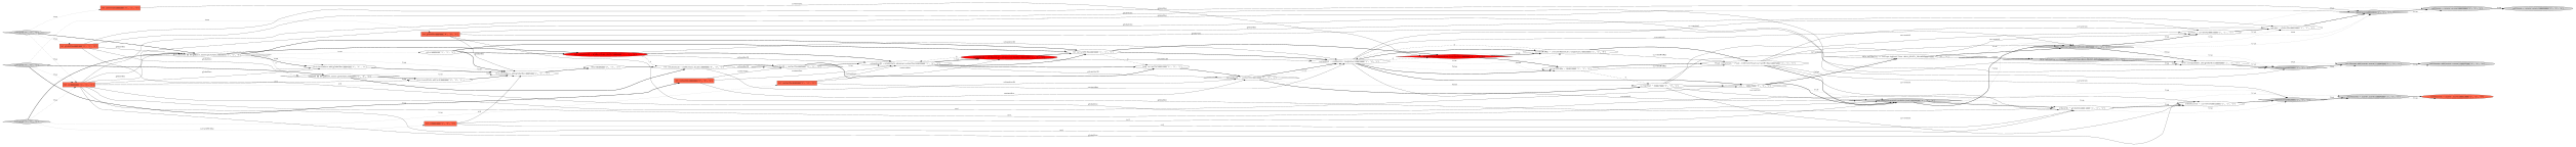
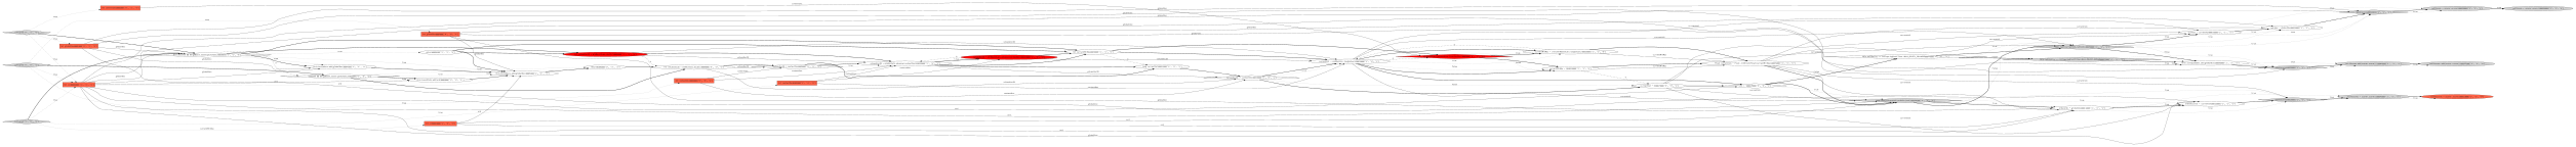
  digraph {
    fontname="Source Code Pro"
    rankdir=LR
    node [fillcolor=white fontname="Source Code Pro" shape=ellipse style=filled]
    edge [fontname="Source Code Pro" style=bold]
    n1 [label="this.nullPolicy == CollapsingPostFilter.NULL_POLICY_COLLAPSE@@@28@@@['0', '0', '1']" shape=diamond]
    n2 [fillcolor=lightgray label="comp.test(currentVal,nullVal)@@@29@@@['1', '1', '1']" shape=diamond]
    n3 [fillcolor=lightgray label="this.nullPolicy == CollapsingPostFilter.NULL_POLICY_EXPAND@@@37@@@['0', '0', '1']" shape=diamond]
    n4 [label="nullVal = currentVal@@@30@@@['1', '1', '1']"]
    n5 [fillcolor=lightgray label="needsScores@@@32@@@['1', '1', '1']" shape=diamond]
    n6 [label="nullDoc = globalDoc@@@31@@@['1', '1', '1']"]
    n7 [label="this.collapsedSet.set(globalDoc)@@@38@@@['1', '1', '1']"]
    n8 [fillcolor=lightgray label="needsScores@@@39@@@['1', '1', '1']" shape=diamond]
    n9 [fillcolor=tomato label="scores(ord( = scorer.score()@@@21@@@['1', '1', '0']"]
    n10 [label="this.boosted && mergeBoost.boost(globalDoc)@@@3@@@['1', '1', '0']" shape=diamond]
    n11 [label="this.boostDocs.add(globalDoc)@@@4@@@['1', '1', '0']"]
    n12 [label="this.boostDocs.add(globalDoc)@@@5@@@['1', '1', '1']"]
    n13 [label="int currentMinMax@@@8@@@['1', '1', '0']"]
    n14 [label="return@@@6@@@['1', '1', '0']"]
    n15 [label="boosted && mergeBoost.boost(globalDoc)@@@3@@@['0', '0', '1']" shape=diamond]
    n16 [fillcolor=red label="int valuesDocID = minMaxValues.docID()@@@8@@@['1', '0', '0']"]
    n17 [label="return@@@6@@@['0', '0', '1']"]
    n18 [label="long currentVal@@@12@@@['0', '0', '1']"]
    n19 [fillcolor=red label="minMaxValues.advanceExact(contextDoc)@@@9@@@['0', '1', '0']" shape=diamond]
    n20 [label="currentVal = minMaxVals.longValue()@@@14@@@['1', '0', '1']"]
    n21 [label="this.boostOrds.add(ord)@@@4@@@['0', '0', '1']"]
    n22 [label="int valuesDocID = minMaxVals.docID()@@@8@@@['0', '0', '1']"]
    n23 [label="valuesDocID = minMaxVals.advance(contextDoc)@@@10@@@['1', '0', '1']"]
    n24 [fillcolor=lightgray label="collapse['0', '1', '0']" shape=diamond]
    n25 [fillcolor=tomato label="int ord@@@2@@@['1', '1', '1']" shape=box]
    n26 [fillcolor=tomato label="int globalDoc@@@2@@@['0', '1', '0']" shape=box]
    n27 [fillcolor=tomato label="int contextDoc@@@2@@@['0', '1', '0']" shape=box]
    n28 [label="ords(ord( = globalDoc@@@21@@@['1', '1', '1']"]
    n29 [label="ordVals(ord( = currentVal@@@22@@@['1', '1', '1']"]
    n30 [label="ord > -1@@@19@@@['0', '0', '1']" shape=diamond]
    n31 [fillcolor=lightgray label="comp.test(currentVal,ordVals(ord()@@@20@@@['1', '1', '1']" shape=diamond]
    n32 [fillcolor=lightgray label="scores(ord( = scorer.score()@@@24@@@['1', '1', '1']"]
    n33 [fillcolor=lightgray label="nullScore = scorer.score()@@@33@@@['1', '1', '1']"]
    n34 [fillcolor=lightgray label="nullScore = scorer.score()@@@30@@@['1', '1', '0']"]
    n35 [fillcolor=lightgray label="needsScores@@@23@@@['1', '1', '1']" shape=diamond]
    n36 [fillcolor=lightgray label="nullScores.add(scorer.score())@@@40@@@['1', '1', '1']"]
    n37 [label="valuesDocID == contextDoc@@@13@@@['0', '0', '1']" shape=diamond]
    n38 [fillcolor=red label="valuesDocID = minMaxValues.advance(contextDoc)@@@10@@@['1', '0', '0']"]
    n39 [label="currentVal = 0@@@17@@@['0', '0', '1']"]
    n40 [fillcolor=lightgray label="nullScores.add(scorer.score())@@@37@@@['1', '1', '0']"]
    n41 [fillcolor=tomato label="int globalDoc@@@2@@@['0', '0', '1']" shape=box]
    n42 [fillcolor=lightgray label="collapse['1', '0', '0']" shape=diamond]
    n43 [fillcolor=tomato label="int ord@@@2@@@['1', '0', '0']" shape=box]
    n44 [fillcolor=tomato label="int contextDoc@@@2@@@['1', '0', '0']" shape=box]
    n45 [label="currentMinMax = (int)minMaxValues.longValue()@@@10@@@['1', '1', '0']"]
    n46 [label="currentMinMax = 0@@@13@@@['1', '1', '0']"]
    n47 [label="float currentVal = Float.intBitsToFloat(currentMinMax)@@@15@@@['1', '1', '0']"]
    n48 [fillcolor=lightgray label="collapse['0', '0', '1']" shape=diamond]
    n49 [fillcolor=tomato label="int contextDoc@@@2@@@['0', '0', '1']" shape=box]
    n50 [label="valuesDocID < contextDoc@@@9@@@['0', '0', '1']" shape=diamond]
    n1 -> n2
    n1 -> n2 [label=true style=dotted]
    n1 -> n3
    n1 -> n3 [label=false style=dotted]
    n2 -> n4
    n2 -> n4 [label=true style=dotted]
    n2 -> n5 [label=true style=dotted]
    n2 -> n6 [label=true style=dotted]
    n2 -> n7
    n2 -> n7 [label=false style=dotted]
    n3 -> n7
    n3 -> n7 [label=true style=dotted]
    n3 -> n8 [label=true style=dotted]
    n4 -> n5 [label=true style=dotted]
    n4 -> n6 [label=true style=dotted]
    n4 -> n6
    n4 -> n33 [label=true style=dotted]
    n5 -> n33
    n5 -> n33 [label=true style=dotted]
    n6 -> n5
    n7 -> n8
    n7 -> n8 [label=true style=dotted]
    n7 -> n36 [label=true style=dotted]
    n8 -> n36 [label=true style=dotted]
    n8 -> n36
    n10 -> n11 [label=true style=dotted]
    n10 -> n11
    n10 -> n12 [label=true style=dotted]
    n10 -> n13
    n10 -> n14 [label=true style=dotted]
    n10 -> n15 [label=0 style=dashed]
    n10 -> n16
    n11 -> n12
    n12 -> n17
    n13 -> n18 [label=0 style=dashed]
    n13 -> n19
    n13 -> n20
    n14 -> n12
    n14 -> n13
    n14 -> n16
    n15 -> n12 [label=true style=dotted]
    n15 -> n17 [label=true style=dotted]
    n15 -> n21 [label=true style=dotted]
    n15 -> n21
    n15 -> n22
    n16 -> n20 [label=valuesDocID style=solid]
    n16 -> n22 [label=0 style=dashed]
    n16 -> n23
    n16 -> n23 [label=valuesDocID style=solid]
    n17 -> n22
    n18 -> n37
    n19 -> n45 [label=true style=dotted]
    n19 -> n45
    n19 -> n46
    n19 -> n46 [label=false style=dotted]
    n20 -> n2 [label=currentVal style=solid]
    n20 -> n4 [label=currentVal style=solid]
    n20 -> n19 [label=0 style=dashed]
    n20 -> n30
    n20 -> n31 [label=currentVal style=solid]
    n20 -> n45 [label=true style=dotted]
    n20 -> n45
    n20 -> n46 [label=false style=dotted]
    n20 -> n46
    n21 -> n12
    n22 -> n37 [label=valuesDocID style=solid]
    n22 -> n50
    n22 -> n50 [label=valuesDocID style=solid]
    n23 -> n13
    n23 -> n18
    n23 -> n37 [label=valuesDocID style=solid]
    n23 -> n38 [label=true style=dotted]
    n23 -> n38
    n24 -> n10
    n24 -> n25 [label=true style=dotted]
    n24 -> n26 [label=true style=dotted]
    n24 -> n27 [label=true style=dotted]
    n25 -> n5 [label=globalDoc style=solid]
    n25 -> n8 [label=globalDoc style=solid]
    n25 -> n10 [label=globalDoc style=solid]
    n25 -> n11 [label=globalDoc style=solid]
    n25 -> n12 [label=ord style=dotted]
    n25 -> n21 [label=ord style=solid]
    n25 -> n28 [label=ord style=solid]
    n25 -> n29 [label=globalDoc style=solid]
    n25 -> n30 [label=ord style=solid]
    n25 -> n31 [label=ord style=solid]
    n26 -> n5 [label=globalDoc style=solid]
    n26 -> n8 [label=globalDoc style=solid]
    n26 -> n10 [label=globalDoc style=solid]
    n26 -> n11 [label=globalDoc style=solid]
    n26 -> n29 [label=globalDoc style=solid]
    n27 -> n19 [label=contextDoc style=solid]
    n28 -> n29 [label=true style=dotted]
    n28 -> n29
    n28 -> n32 [label=true style=dotted]
    n28 -> n35 [label=true style=dotted]
    n29 -> n35
    n30 -> n1 [label=false style=dotted]
    n30 -> n1
    n30 -> n31 [label=true style=dotted]
    n30 -> n31
    n31 -> n2 [label=false style=dotted]
    n31 -> n2
    n31 -> n28 [label=true style=dotted]
    n31 -> n28
    n31 -> n29 [label=true style=dotted]
    n31 -> n35 [label=true style=dotted]
    n32 -> n9
    n32 -> n9 [label=true style=dotted]
    n33 -> n34 [label=true style=dotted]
    n33 -> n34
    n35 -> n32 [label=true style=dotted]
    n35 -> n32
    n36 -> n40 [label=true style=dotted]
    n36 -> n40
    n37 -> n20
    n37 -> n20 [label=true style=dotted]
    n37 -> n39
    n37 -> n39 [label=false style=dotted]
    n38 -> n13
    n38 -> n20 [label=valuesDocID style=solid]
    n38 -> n23 [label=0 style=dashed]
    n39 -> n2 [label=currentVal style=solid]
    n39 -> n4 [label=currentVal style=solid]
    n39 -> n29 [label=currentVal style=solid]
    n39 -> n30
    n39 -> n31 [label=currentVal style=solid]
    n41 -> n6 [label=globalDoc style=solid]
    n41 -> n7 [label=globalDoc style=solid]
    n41 -> n12 [label=globalDoc style=solid]
    n41 -> n28 [label=globalDoc style=solid]
    n42 -> n10
    n42 -> n25 [label=true style=dotted]
    n42 -> n43 [label=currentMinMax style=dotted]
    n42 -> n44 [label=true style=dotted]
    n43 -> n12 [label=ord style=solid]
    n43 -> n28 [label=ord style=solid]
    n43 -> n31 [label=ord style=solid]
    n44 -> n20 [label=contextDoc style=solid]
    n44 -> n23 [label=contextDoc style=solid]
    n44 -> n38 [label=contextDoc style=solid]
    n45 -> n20 [label=0 style=dashed]
    n45 -> n47
    n45 -> n47 [label=currentMinMax style=solid]
    n46 -> n39 [label=0 style=dashed]
    n46 -> n47 [label=currentMinMax style=solid]
    n46 -> n47
    n47 -> n4 [label=currentVal style=solid]
    n47 -> n6 [label=currentVal style=solid]
    n47 -> n28 [label=currentVal style=solid]
    n47 -> n31
    n47 -> n35 [label=currentVal style=solid]
    n48 -> n15
    n48 -> n25 [label=true style=dotted]
    n48 -> n41 [label=true style=dotted]
-   n48 -> n49 [label=true]
+   n48 -> n49 [label=true style=dotted]
    n49 -> n23 [label=contextDoc style=solid]
    n49 -> n37 [label=contextDoc style=solid]
    n49 -> n50 [label=contextDoc style=solid]
    n50 -> n18
    n50 -> n23
    n50 -> n23 [label=true style=dotted]
  }
